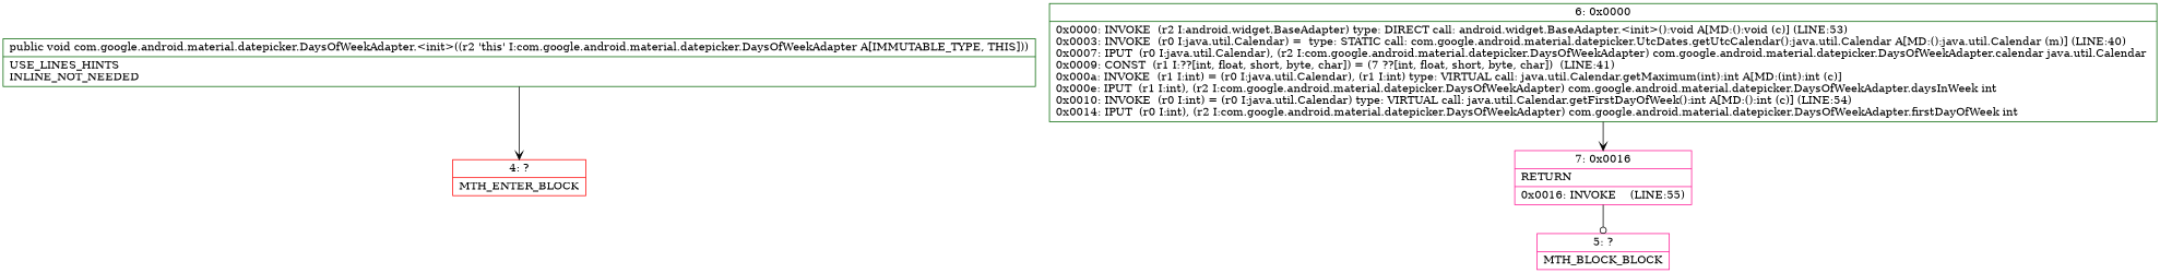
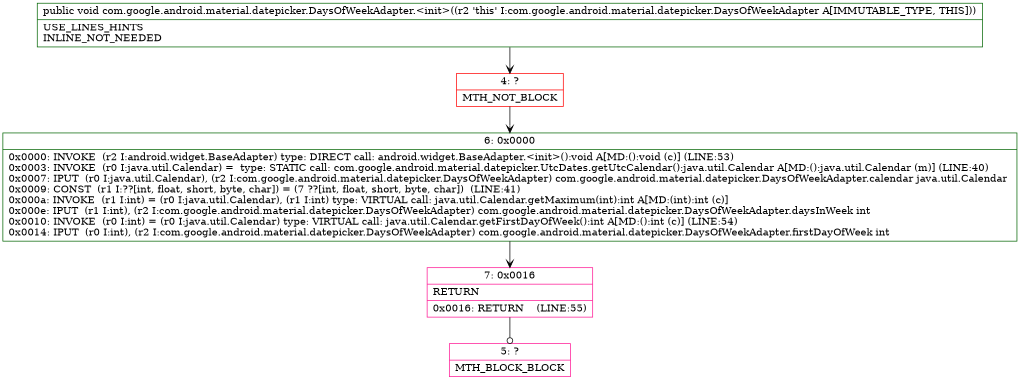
  digraph {
    node [color=darkgreen shape=record]
    edge [arrowhead=vee]
-   n1 [color=red label="{4\:\ ?|MTH_ENTER_BLOCK\l}"]
+   n1 [color=red label="{4\:\ ?|MTH_NOT_BLOCK\l}"]
    n2 [label="{6\:\ 0x0000|0x0000: INVOKE  (r2 I:android.widget.BaseAdapter) type: DIRECT call: android.widget.BaseAdapter.\<init\>():void A[MD:():void (c)] (LINE:53)\l0x0003: INVOKE  (r0 I:java.util.Calendar) =  type: STATIC call: com.google.android.material.datepicker.UtcDates.getUtcCalendar():java.util.Calendar A[MD:():java.util.Calendar (m)] (LINE:40)\l0x0007: IPUT  (r0 I:java.util.Calendar), (r2 I:com.google.android.material.datepicker.DaysOfWeekAdapter) com.google.android.material.datepicker.DaysOfWeekAdapter.calendar java.util.Calendar \l0x0009: CONST  (r1 I:??[int, float, short, byte, char]) = (7 ??[int, float, short, byte, char])  (LINE:41)\l0x000a: INVOKE  (r1 I:int) = (r0 I:java.util.Calendar), (r1 I:int) type: VIRTUAL call: java.util.Calendar.getMaximum(int):int A[MD:(int):int (c)]\l0x000e: IPUT  (r1 I:int), (r2 I:com.google.android.material.datepicker.DaysOfWeekAdapter) com.google.android.material.datepicker.DaysOfWeekAdapter.daysInWeek int \l0x0010: INVOKE  (r0 I:int) = (r0 I:java.util.Calendar) type: VIRTUAL call: java.util.Calendar.getFirstDayOfWeek():int A[MD:():int (c)] (LINE:54)\l0x0014: IPUT  (r0 I:int), (r2 I:com.google.android.material.datepicker.DaysOfWeekAdapter) com.google.android.material.datepicker.DaysOfWeekAdapter.firstDayOfWeek int \l}"]
-   n3 [color=deeppink label="{7\:\ 0x0016|RETURN\l|0x0016: INVOKE    (LINE:55)\l}"]
+   n3 [color=deeppink label="{7\:\ 0x0016|RETURN\l|0x0016: RETURN    (LINE:55)\l}"]
    n4 [color=deeppink label="{5\:\ ?|MTH_BLOCK_BLOCK\l}"]
    n5 [label="{public void com.google.android.material.datepicker.DaysOfWeekAdapter.\<init\>((r2 'this' I:com.google.android.material.datepicker.DaysOfWeekAdapter A[IMMUTABLE_TYPE, THIS]))  | USE_LINES_HINTS\lINLINE_NOT_NEEDED\l}"]
+   n1 -> n2
    n2 -> n3
    n3 -> n4 [arrowhead=odot]
    n5 -> n1
  }
